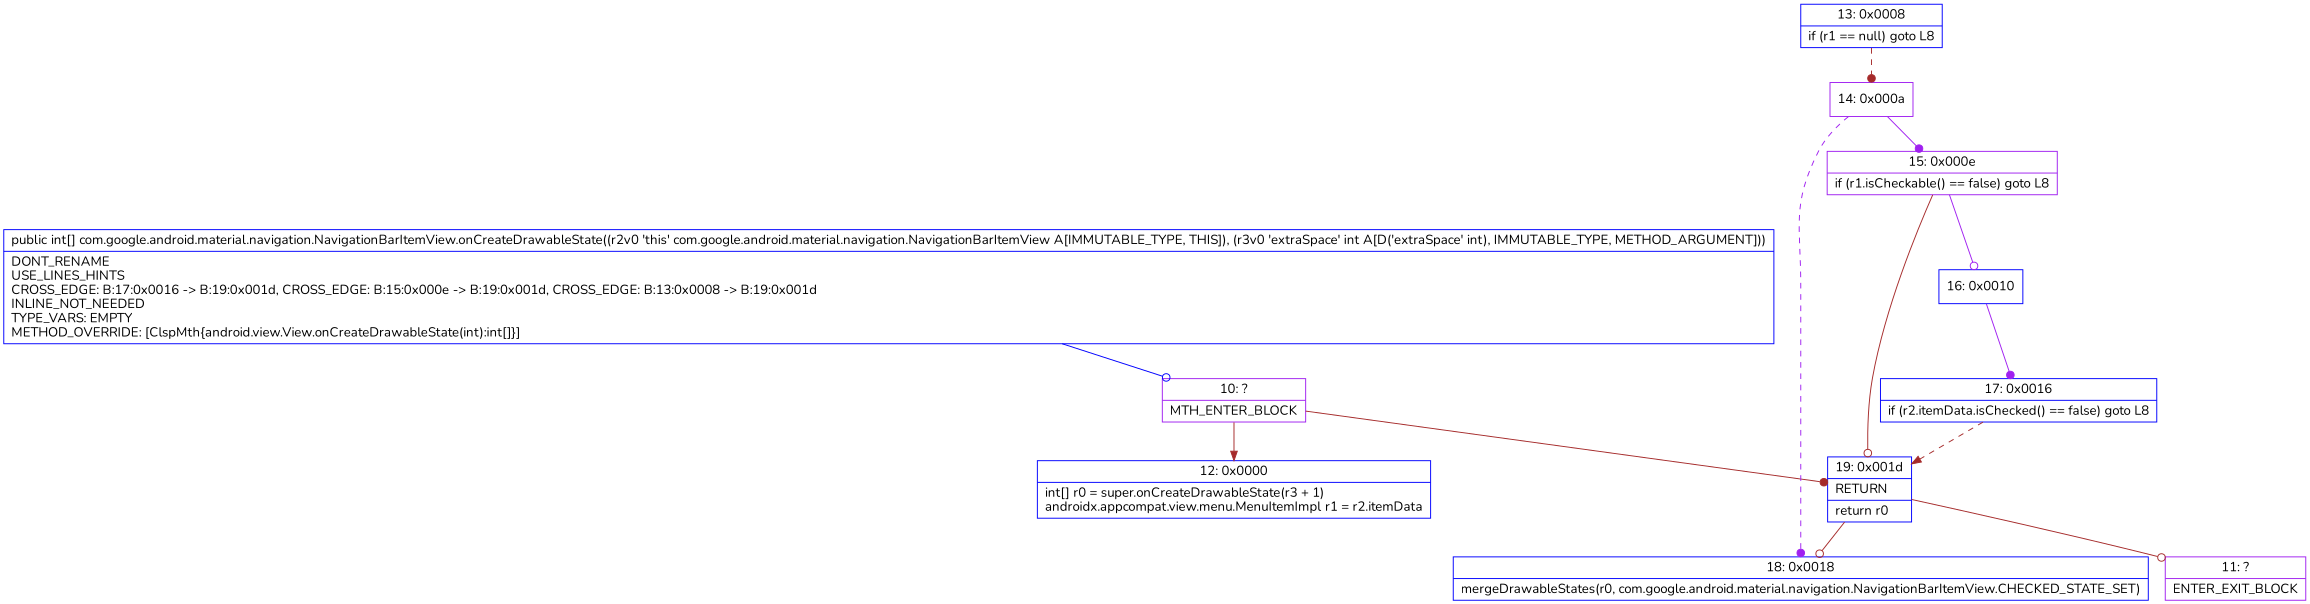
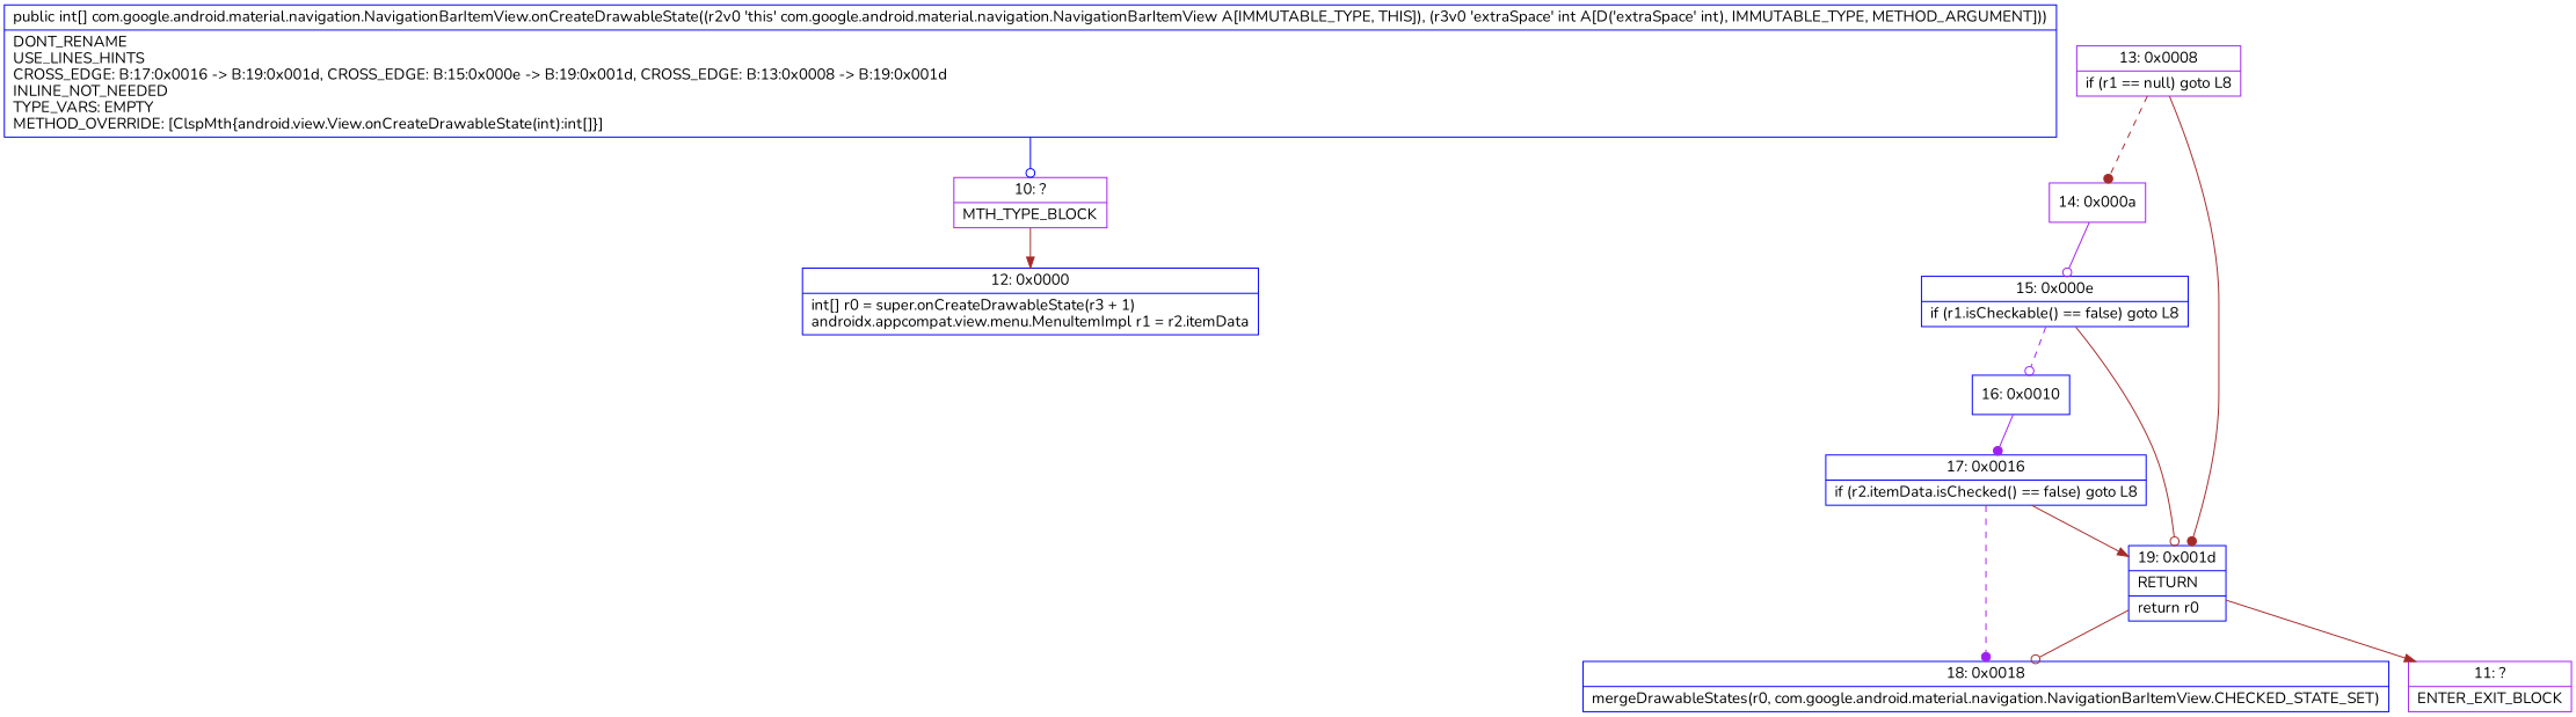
  digraph {
    fontname=Nunito
    node [color=blue fontname=Nunito shape=record]
    edge [arrowhead=dot color=brown fontname=Nunito]
-   n1 [color=purple label="{10\:\ ?|MTH_ENTER_BLOCK\l}"]
+   n1 [color=purple label="{10\:\ ?|MTH_TYPE_BLOCK\l}"]
    n2 [label="{12\:\ 0x0000|int[] r0 = super.onCreateDrawableState(r3 + 1)\landroidx.appcompat.view.menu.MenuItemImpl r1 = r2.itemData\l}"]
-   n3 [label="{13\:\ 0x0008|if (r1 == null) goto L8\l}"]
+   n3 [color=purple label="{13\:\ 0x0008|if (r1 == null) goto L8\l}"]
    n4 [color=purple label="{14\:\ 0x000a}"]
    n5 [label="{19\:\ 0x001d|RETURN\l|return r0\l}"]
-   n6 [color=purple label="{15\:\ 0x000e|if (r1.isCheckable() == false) goto L8\l}"]
+   n6 [label="{15\:\ 0x000e|if (r1.isCheckable() == false) goto L8\l}"]
    n7 [label="{18\:\ 0x0018|mergeDrawableStates(r0, com.google.android.material.navigation.NavigationBarItemView.CHECKED_STATE_SET)\l}"]
    n8 [color=purple label="{11\:\ ?|ENTER_EXIT_BLOCK\l}"]
    n9 [label="{16\:\ 0x0010}"]
    n10 [label="{17\:\ 0x0016|if (r2.itemData.isChecked() == false) goto L8\l}"]
    n11 [label="{public int[] com.google.android.material.navigation.NavigationBarItemView.onCreateDrawableState((r2v0 'this' com.google.android.material.navigation.NavigationBarItemView A[IMMUTABLE_TYPE, THIS]), (r3v0 'extraSpace' int A[D('extraSpace' int), IMMUTABLE_TYPE, METHOD_ARGUMENT]))  | DONT_RENAME\lUSE_LINES_HINTS\lCROSS_EDGE: B:17:0x0016 \-\> B:19:0x001d, CROSS_EDGE: B:15:0x000e \-\> B:19:0x001d, CROSS_EDGE: B:13:0x0008 \-\> B:19:0x001d\lINLINE_NOT_NEEDED\lTYPE_VARS: EMPTY\lMETHOD_OVERRIDE: [ClspMth\{android.view.View.onCreateDrawableState(int):int[]\}]\l}"]
    n1 -> n2 [arrowhead=normal]
    n3 -> n4 [style=dashed]
-   n1 -> n5
-   n4 -> n6 [color=purple]
+   n3 -> n5
+   n4 -> n6 [arrowhead=odot color=purple]
    n5 -> n7 [arrowhead=odot]
-   n5 -> n8 [arrowhead=odot]
+   n5 -> n8 [arrowhead=normal]
    n6 -> n5 [arrowhead=odot]
-   n6 -> n9 [arrowhead=odot color=purple style=solid]
+   n6 -> n9 [arrowhead=odot color=purple style=dashed]
    n9 -> n10 [color=purple]
-   n10 -> n5 [arrowhead=normal style=dashed]
-   n4 -> n7 [color=purple style=dashed]
+   n10 -> n5 [arrowhead=normal]
+   n10 -> n7 [color=purple style=dashed]
    n11 -> n1 [arrowhead=odot color=blue]
  }
